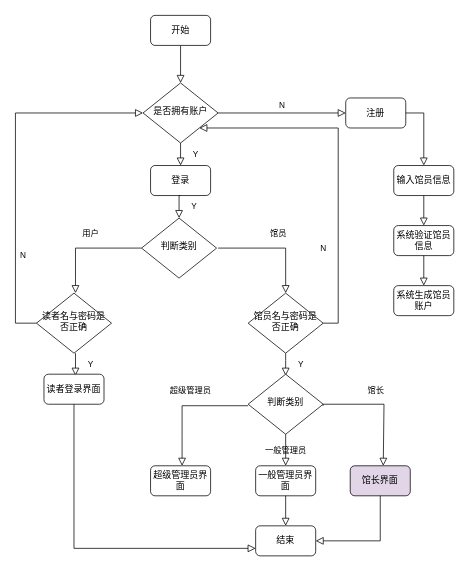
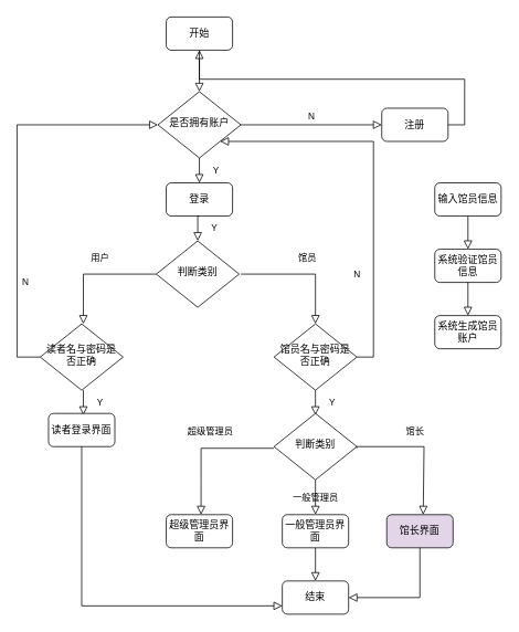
  <mxCell id="0" />
  <mxCell id="1" parent="0" />
  <mxCell id="2" value="" style="rounded=0;html=1;jettySize=auto;orthogonalLoop=1;fontSize=11;endArrow=block;endFill=0;endSize=8;strokeWidth=1;shadow=0;labelBackgroundColor=none;edgeStyle=orthogonalEdgeStyle;" parent="1" source="3" target="6" edge="1"><mxGeometry relative="1" as="geometry" /></mxCell>
  <mxCell id="3" value="开始" style="rounded=1;whiteSpace=wrap;html=1;fontSize=12;glass=0;strokeWidth=1;shadow=0;" parent="1" vertex="1"><mxGeometry x="200" y="20" width="80" height="40" as="geometry" /></mxCell>
  <mxCell id="4" value="Y" style="rounded=0;html=1;jettySize=auto;orthogonalLoop=1;fontSize=11;endArrow=block;endFill=0;endSize=8;strokeWidth=1;shadow=0;labelBackgroundColor=none;edgeStyle=orthogonalEdgeStyle;" parent="1" source="6" edge="1"><mxGeometry y="20" relative="1" as="geometry"><mxPoint as="offset" /><mxPoint x="240" y="220" as="targetPoint" /></mxGeometry></mxCell>
  <mxCell id="5" value="N" style="edgeStyle=orthogonalEdgeStyle;rounded=0;html=1;jettySize=auto;orthogonalLoop=1;fontSize=11;endArrow=block;endFill=0;endSize=8;strokeWidth=1;shadow=0;labelBackgroundColor=none;" parent="1" source="6" target="7" edge="1"><mxGeometry y="10" relative="1" as="geometry"><mxPoint as="offset" /></mxGeometry></mxCell>
  <mxCell id="6" value="是否拥有账户" style="rhombus;whiteSpace=wrap;html=1;shadow=0;fontFamily=Helvetica;fontSize=12;align=center;strokeWidth=1;spacing=6;spacingTop=-4;" parent="1" vertex="1"><mxGeometry x="190" y="110" width="100" height="80" as="geometry" /></mxCell>
  <mxCell id="7" value="注册" style="rounded=1;whiteSpace=wrap;html=1;fontSize=12;glass=0;strokeWidth=1;shadow=0;" parent="1" vertex="1"><mxGeometry x="460" y="130" width="80" height="40" as="geometry" /></mxCell>
  <mxCell id="8" value="输入馆员信息" style="rounded=1;whiteSpace=wrap;html=1;fontSize=12;glass=0;strokeWidth=1;shadow=0;" vertex="1" parent="1"><mxGeometry x="524" y="220" width="80" height="40" as="geometry" /></mxCell>
  <mxCell id="9" value="系统验证馆员信息" style="rounded=1;whiteSpace=wrap;html=1;fontSize=12;glass=0;strokeWidth=1;shadow=0;" vertex="1" parent="1"><mxGeometry x="524" y="300" width="80" height="40" as="geometry" /></mxCell>
  <mxCell id="10" value="系统生成馆员账户" style="rounded=1;whiteSpace=wrap;html=1;fontSize=12;glass=0;strokeWidth=1;shadow=0;" vertex="1" parent="1"><mxGeometry x="524" y="380" width="80" height="40" as="geometry" /></mxCell>
  <mxCell id="11" value="登录" style="rounded=1;whiteSpace=wrap;html=1;fontSize=12;glass=0;strokeWidth=1;shadow=0;" vertex="1" parent="1"><mxGeometry x="200" y="220" width="80" height="40" as="geometry" /></mxCell>
  <mxCell id="12" value="判断类别" style="rhombus;whiteSpace=wrap;html=1;shadow=0;fontFamily=Helvetica;fontSize=12;align=center;strokeWidth=1;spacing=6;spacingTop=-4;" vertex="1" parent="1"><mxGeometry x="188" y="290" width="100" height="80" as="geometry" /></mxCell>
  <mxCell id="13" value="Y" style="rounded=0;html=1;jettySize=auto;orthogonalLoop=1;fontSize=11;endArrow=block;endFill=0;endSize=8;strokeWidth=1;shadow=0;labelBackgroundColor=none;edgeStyle=orthogonalEdgeStyle;entryX=0.5;entryY=0;entryDx=0;entryDy=0;" edge="1" parent="1" target="12"><mxGeometry y="20" relative="1" as="geometry"><mxPoint as="offset" /><mxPoint x="239.5" y="260" as="sourcePoint" /><mxPoint x="239.5" y="350" as="targetPoint" /><Array as="points"><mxPoint x="238" y="260" /></Array></mxGeometry></mxCell>
  <mxCell id="14" value="用户" style="rounded=0;html=1;jettySize=auto;orthogonalLoop=1;fontSize=11;endArrow=block;endFill=0;endSize=8;strokeWidth=1;shadow=0;labelBackgroundColor=none;edgeStyle=orthogonalEdgeStyle;exitX=0;exitY=0.5;exitDx=0;exitDy=0;" edge="1" parent="1" source="12"><mxGeometry x="-0.081" y="-20" relative="1" as="geometry"><mxPoint as="offset" /><mxPoint x="249.5" y="270" as="sourcePoint" /><mxPoint x="100" y="390" as="targetPoint" /><Array as="points"><mxPoint x="100" y="330" /><mxPoint x="100" y="370" /></Array></mxGeometry></mxCell>
  <mxCell id="15" value="馆员" style="rounded=0;html=1;jettySize=auto;orthogonalLoop=1;fontSize=11;endArrow=block;endFill=0;endSize=8;strokeWidth=1;shadow=0;labelBackgroundColor=none;edgeStyle=orthogonalEdgeStyle;exitX=0;exitY=0.5;exitDx=0;exitDy=0;" edge="1" parent="1"><mxGeometry x="0.067" y="20" relative="1" as="geometry"><mxPoint as="offset" /><mxPoint x="290" y="330" as="sourcePoint" /><mxPoint x="380" y="390" as="targetPoint" /><Array as="points"><mxPoint x="380" y="330" /></Array></mxGeometry></mxCell>
  <mxCell id="16" value="读者名与密码是否正确" style="rhombus;whiteSpace=wrap;html=1;shadow=0;fontFamily=Helvetica;fontSize=12;align=center;strokeWidth=1;spacing=6;spacingTop=-4;" vertex="1" parent="1"><mxGeometry x="48" y="390" width="100" height="80" as="geometry" /></mxCell>
  <mxCell id="17" value="馆员名与密码是否正确" style="rhombus;whiteSpace=wrap;html=1;shadow=0;fontFamily=Helvetica;fontSize=12;align=center;strokeWidth=1;spacing=6;spacingTop=-4;" vertex="1" parent="1"><mxGeometry x="330" y="390" width="100" height="80" as="geometry" /></mxCell>
  <mxCell id="18" value="Y" style="rounded=0;html=1;jettySize=auto;orthogonalLoop=1;fontSize=11;endArrow=block;endFill=0;endSize=8;strokeWidth=1;shadow=0;labelBackgroundColor=none;edgeStyle=orthogonalEdgeStyle;" edge="1" parent="1"><mxGeometry y="20" relative="1" as="geometry"><mxPoint as="offset" /><mxPoint x="100" y="470" as="sourcePoint" /><mxPoint x="100" y="500" as="targetPoint" /></mxGeometry></mxCell>
  <mxCell id="19" value="读者登录界面" style="rounded=1;whiteSpace=wrap;html=1;fontSize=12;glass=0;strokeWidth=1;shadow=0;" vertex="1" parent="1"><mxGeometry x="58" y="498" width="80" height="40" as="geometry" /></mxCell>
  <mxCell id="20" value="N" style="rounded=0;html=1;jettySize=auto;orthogonalLoop=1;fontSize=11;endArrow=block;endFill=0;endSize=8;strokeWidth=1;shadow=0;labelBackgroundColor=none;edgeStyle=orthogonalEdgeStyle;exitX=0;exitY=0.5;exitDx=0;exitDy=0;entryX=0;entryY=0.5;entryDx=0;entryDy=0;" edge="1" parent="1" source="16" target="6"><mxGeometry x="-0.506" y="-10" relative="1" as="geometry"><mxPoint as="offset" /><mxPoint x="110" y="480" as="sourcePoint" /><mxPoint x="110" y="510" as="targetPoint" /><Array as="points"><mxPoint y="430" x="20" /><mxPoint y="150" x="20" /></Array></mxGeometry></mxCell>
- <mxCell id="21" value="" style="rounded=0;html=1;jettySize=auto;orthogonalLoop=1;fontSize=11;endArrow=block;endFill=0;endSize=8;strokeWidth=1;shadow=0;labelBackgroundColor=none;edgeStyle=orthogonalEdgeStyle;exitX=1;exitY=0.5;exitDx=0;exitDy=0;entryX=0.5;entryY=0;entryDx=0;entryDy=0;" edge="1" parent="1" source="7" target="8"><mxGeometry relative="1" as="geometry"><mxPoint x="250" y="70" as="sourcePoint" /><mxPoint x="250" y="120" as="targetPoint" /></mxGeometry></mxCell>
+ <mxCell id="21" value="" style="rounded=0;html=1;jettySize=auto;orthogonalLoop=1;fontSize=11;endArrow=block;endFill=0;endSize=8;strokeWidth=1;shadow=0;labelBackgroundColor=none;edgeStyle=orthogonalEdgeStyle;exitX=1;exitY=0.5;exitDx=0;exitDy=0;" edge="1" parent="1" source="7" target="3"><mxGeometry relative="1" as="geometry"><mxPoint x="250" y="70" as="sourcePoint" /><mxPoint x="250" y="120" as="targetPoint" /></mxGeometry></mxCell>
  <mxCell id="22" value="" style="rounded=0;html=1;jettySize=auto;orthogonalLoop=1;fontSize=11;endArrow=block;endFill=0;endSize=8;strokeWidth=1;shadow=0;labelBackgroundColor=none;edgeStyle=orthogonalEdgeStyle;exitX=0.5;exitY=1;exitDx=0;exitDy=0;entryX=0.5;entryY=0;entryDx=0;entryDy=0;" edge="1" parent="1" source="8" target="9"><mxGeometry relative="1" as="geometry"><mxPoint x="430" y="160" as="sourcePoint" /><mxPoint x="510" y="190" as="targetPoint" /></mxGeometry></mxCell>
  <mxCell id="23" value="" style="rounded=0;html=1;jettySize=auto;orthogonalLoop=1;fontSize=11;endArrow=block;endFill=0;endSize=8;strokeWidth=1;shadow=0;labelBackgroundColor=none;edgeStyle=orthogonalEdgeStyle;exitX=0.5;exitY=1;exitDx=0;exitDy=0;entryX=0.5;entryY=0;entryDx=0;entryDy=0;" edge="1" parent="1" source="9" target="10"><mxGeometry relative="1" as="geometry"><mxPoint x="510" y="230" as="sourcePoint" /><mxPoint x="510" y="250" as="targetPoint" /></mxGeometry></mxCell>
  <mxCell id="24" value="Y" style="rounded=0;html=1;jettySize=auto;orthogonalLoop=1;fontSize=11;endArrow=block;endFill=0;endSize=8;strokeWidth=1;shadow=0;labelBackgroundColor=none;edgeStyle=orthogonalEdgeStyle;exitX=0.5;exitY=1;exitDx=0;exitDy=0;" edge="1" parent="1" source="17"><mxGeometry y="20" relative="1" as="geometry"><mxPoint as="offset" /><mxPoint x="110" y="480" as="sourcePoint" /><mxPoint x="380" y="500" as="targetPoint" /><Array as="points"><mxPoint x="380" y="480" /><mxPoint x="380" y="480" /></Array></mxGeometry></mxCell>
  <mxCell id="25" value="判断类别" style="rhombus;whiteSpace=wrap;html=1;shadow=0;fontFamily=Helvetica;fontSize=12;align=center;strokeWidth=1;spacing=6;spacingTop=-4;" vertex="1" parent="1"><mxGeometry x="330" y="498" width="100" height="80" as="geometry" /></mxCell>
  <mxCell id="26" value="N" style="rounded=0;html=1;jettySize=auto;orthogonalLoop=1;fontSize=11;endArrow=block;endFill=0;endSize=8;strokeWidth=1;shadow=0;labelBackgroundColor=none;edgeStyle=orthogonalEdgeStyle;exitX=1;exitY=0.5;exitDx=0;exitDy=0;entryX=1;entryY=1;entryDx=0;entryDy=0;" edge="1" parent="1" source="17" target="6"><mxGeometry x="-0.484" y="20" relative="1" as="geometry"><mxPoint as="offset" /><mxPoint x="58" y="440" as="sourcePoint" /><mxPoint x="200" y="160" as="targetPoint" /><Array as="points"><mxPoint x="450" y="430" /><mxPoint x="450" y="170" /><mxPoint x="265" y="170" /></Array></mxGeometry></mxCell>
  <mxCell id="27" value="馆长" style="rounded=0;html=1;jettySize=auto;orthogonalLoop=1;fontSize=11;endArrow=block;endFill=0;endSize=8;strokeWidth=1;shadow=0;labelBackgroundColor=none;edgeStyle=orthogonalEdgeStyle;" edge="1" parent="1"><mxGeometry x="-0.127" y="18" relative="1" as="geometry"><mxPoint as="offset" /><mxPoint x="430" y="540" as="sourcePoint" /><mxPoint x="510" y="620" as="targetPoint" /><Array as="points"><mxPoint x="511" y="538" /></Array></mxGeometry></mxCell>
  <mxCell id="28" value="超级管理员" style="rounded=0;html=1;jettySize=auto;orthogonalLoop=1;fontSize=11;endArrow=block;endFill=0;endSize=8;strokeWidth=1;shadow=0;labelBackgroundColor=none;edgeStyle=orthogonalEdgeStyle;exitX=0;exitY=0.5;exitDx=0;exitDy=0;" edge="1" parent="1"><mxGeometry x="-0.081" y="-20" relative="1" as="geometry"><mxPoint as="offset" /><mxPoint x="330" y="540" as="sourcePoint" /><mxPoint x="242" y="620" as="targetPoint" /><Array as="points"><mxPoint x="242" y="540" /><mxPoint x="242" y="580" /></Array></mxGeometry></mxCell>
  <mxCell id="29" value="一般管理员" style="rounded=0;html=1;jettySize=auto;orthogonalLoop=1;fontSize=11;endArrow=block;endFill=0;endSize=8;strokeWidth=1;shadow=0;labelBackgroundColor=none;edgeStyle=orthogonalEdgeStyle;exitX=0.5;exitY=1;exitDx=0;exitDy=0;" edge="1" parent="1" source="25"><mxGeometry x="0.048" relative="1" as="geometry"><mxPoint as="offset" /><mxPoint x="249.5" y="270" as="sourcePoint" /><mxPoint x="380" y="620" as="targetPoint" /><Array as="points"><mxPoint x="380" y="600" /><mxPoint x="380" y="600" /></Array></mxGeometry></mxCell>
  <mxCell id="30" value="超级管理员界面" style="rounded=1;whiteSpace=wrap;html=1;fontSize=12;glass=0;strokeWidth=1;shadow=0;" vertex="1" parent="1"><mxGeometry x="200" y="620" width="80" height="40" as="geometry" /></mxCell>
  <mxCell id="31" value="一般管理员界面" style="rounded=1;whiteSpace=wrap;html=1;fontSize=12;glass=0;strokeWidth=1;shadow=0;" vertex="1" parent="1"><mxGeometry x="340" y="620" width="80" height="40" as="geometry" /></mxCell>
  <mxCell id="32" value="馆长界面" style="rounded=1;whiteSpace=wrap;html=1;fontSize=12;glass=0;strokeWidth=1;shadow=0;fillColor=#e1d5e7;" vertex="1" parent="1"><mxGeometry x="466" y="620" width="80" height="40" as="geometry" /></mxCell>
  <mxCell id="33" value="结束" style="rounded=1;whiteSpace=wrap;html=1;fontSize=12;glass=0;strokeWidth=1;shadow=0;" vertex="1" parent="1"><mxGeometry x="340" y="700" width="80" height="40" as="geometry" /></mxCell>
  <mxCell id="34" value="" style="rounded=0;html=1;jettySize=auto;orthogonalLoop=1;fontSize=11;endArrow=block;endFill=0;endSize=8;strokeWidth=1;shadow=0;labelBackgroundColor=none;edgeStyle=orthogonalEdgeStyle;exitX=0.5;exitY=1;exitDx=0;exitDy=0;entryX=0.5;entryY=0;entryDx=0;entryDy=0;" edge="1" parent="1" source="31" target="33"><mxGeometry relative="1" as="geometry"><mxPoint x="510" y="270" as="sourcePoint" /><mxPoint x="590" y="390" as="targetPoint" /></mxGeometry></mxCell>
  <mxCell id="35" value="" style="rounded=0;html=1;jettySize=auto;orthogonalLoop=1;fontSize=11;endArrow=block;endFill=0;endSize=8;strokeWidth=1;shadow=0;labelBackgroundColor=none;edgeStyle=orthogonalEdgeStyle;exitX=0.5;exitY=1;exitDx=0;exitDy=0;entryX=1;entryY=0.5;entryDx=0;entryDy=0;" edge="1" parent="1" source="32" target="33"><mxGeometry relative="1" as="geometry"><mxPoint x="390" y="670" as="sourcePoint" /><mxPoint x="390" y="710" as="targetPoint" /></mxGeometry></mxCell>
  <mxCell id="36" value="" style="rounded=0;html=1;jettySize=auto;orthogonalLoop=1;fontSize=11;endArrow=block;endFill=0;endSize=8;strokeWidth=1;shadow=0;labelBackgroundColor=none;edgeStyle=orthogonalEdgeStyle;exitX=0.5;exitY=1;exitDx=0;exitDy=0;entryX=0;entryY=0.75;entryDx=0;entryDy=0;" edge="1" parent="1" source="19" target="33"><mxGeometry relative="1" as="geometry"><mxPoint x="250" y="670" as="sourcePoint" /><mxPoint x="350" y="720" as="targetPoint" /></mxGeometry></mxCell>
